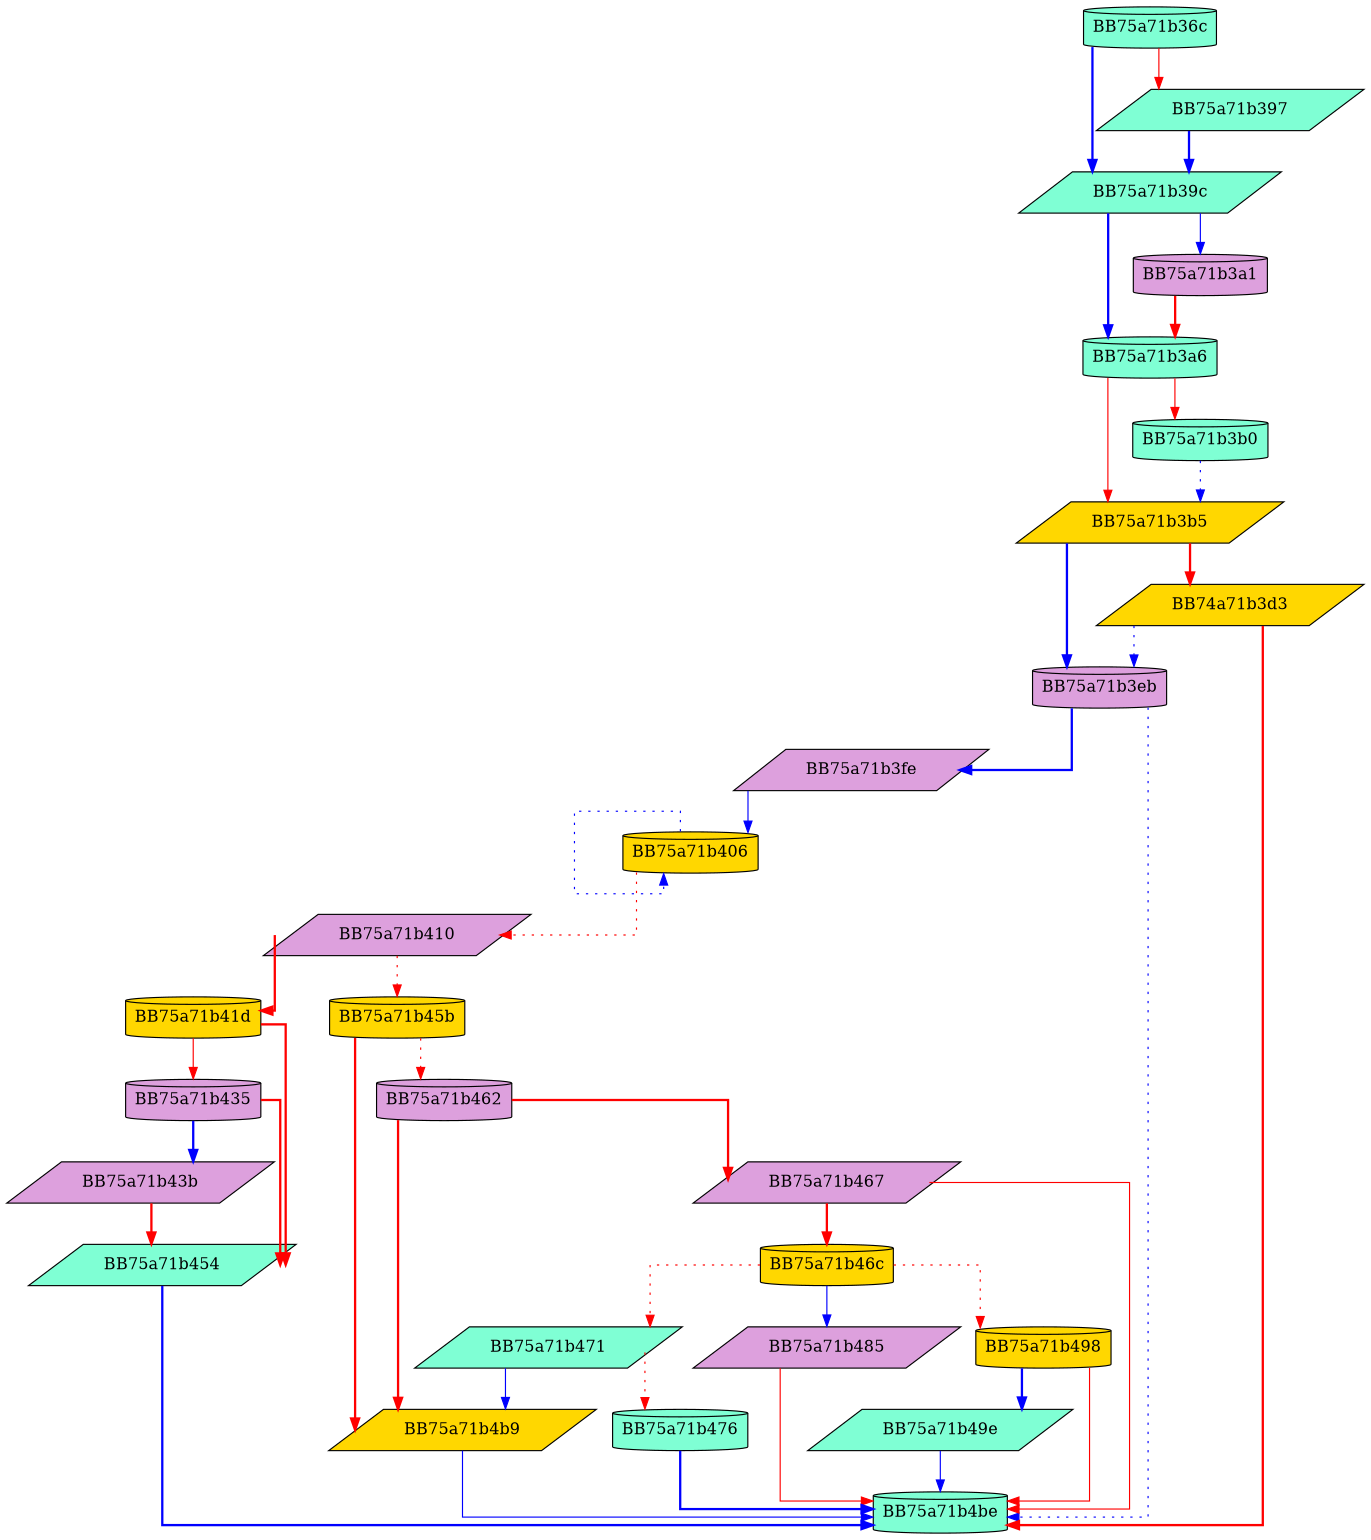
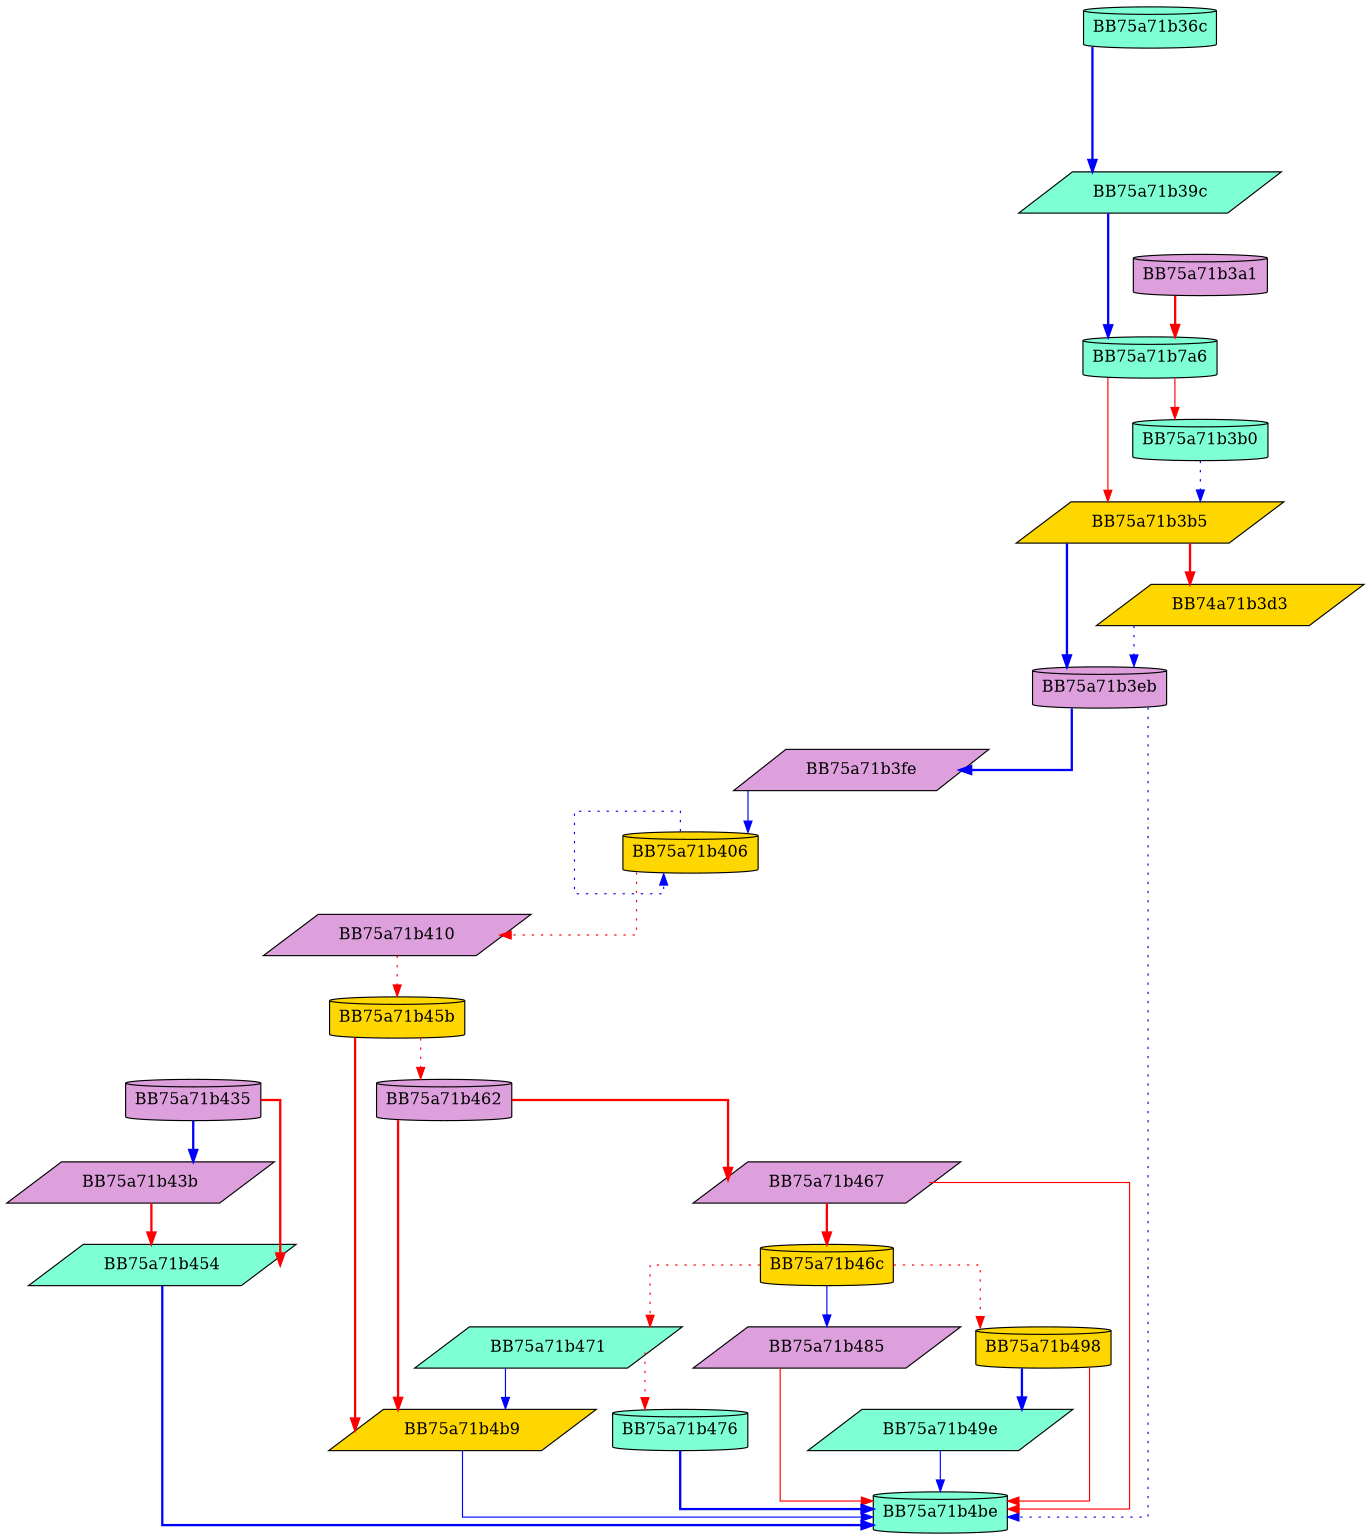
  digraph {
    splines=ortho
    node [fillcolor=aquamarine shape=cylinder style=filled]
    edge [color=red style=bold]
    BB75a71b39c [shape=parallelogram]
    BB75a71b36c
-   BB75a71b397 [shape=parallelogram]
-   BB75a71b3a6
+   BB75a71b3a6 [label=BB75a71b7a6]
    BB75a71b3a1 [fillcolor=plum]
    BB75a71b3b5 [fillcolor=gold shape=parallelogram]
    BB75a71b3b0
    BB75a71b3eb [fillcolor=plum]
    n9 [fillcolor=gold label=BB74a71b3d3 shape=parallelogram]
    BB75a71b4be
    BB75a71b3fe [fillcolor=plum shape=parallelogram]
    BB75a71b406 [fillcolor=gold]
    BB75a71b410 [fillcolor=plum shape=parallelogram]
    BB75a71b45b [fillcolor=gold]
-   BB75a71b41d [fillcolor=gold]
    BB75a71b4b9 [fillcolor=gold shape=parallelogram]
    BB75a71b462 [fillcolor=plum]
    BB75a71b454 [shape=parallelogram]
    BB75a71b435 [fillcolor=plum]
    BB75a71b467 [fillcolor=plum shape=parallelogram]
    BB75a71b43b [fillcolor=plum shape=parallelogram]
    BB75a71b46c [fillcolor=gold]
    BB75a71b485 [fillcolor=plum shape=parallelogram]
    BB75a71b471 [shape=parallelogram]
    BB75a71b498 [fillcolor=gold]
    BB75a71b476
    BB75a71b49e [shape=parallelogram]
    BB75a71b39c -> BB75a71b3a6 [color=blue]
-   BB75a71b39c -> BB75a71b3a1 [color=blue style=solid]
    BB75a71b36c -> BB75a71b39c [color=blue]
-   BB75a71b36c -> BB75a71b397 [style=solid]
-   BB75a71b397 -> BB75a71b39c [color=blue]
    BB75a71b3a6 -> BB75a71b3b5 [style=solid]
    BB75a71b3a6 -> BB75a71b3b0 [style=solid]
    BB75a71b3a1 -> BB75a71b3a6
    BB75a71b3b5 -> BB75a71b3eb [color=blue]
    BB75a71b3b5 -> n9
    BB75a71b3b0 -> BB75a71b3b5 [color=blue style=dotted]
    BB75a71b3eb -> BB75a71b4be [color=blue style=dotted]
    BB75a71b3eb -> BB75a71b3fe [color=blue]
    n9 -> BB75a71b3eb [color=blue style=dotted]
-   n9 -> BB75a71b4be
    BB75a71b3fe -> BB75a71b406 [color=blue style=solid]
    BB75a71b406 -> BB75a71b406 [color=blue style=dotted]
    BB75a71b406 -> BB75a71b410 [style=dotted]
    BB75a71b410 -> BB75a71b45b [style=dotted]
-   BB75a71b410 -> BB75a71b41d
    BB75a71b45b -> BB75a71b4b9
    BB75a71b45b -> BB75a71b462 [style=dotted]
-   BB75a71b41d -> BB75a71b454
-   BB75a71b41d -> BB75a71b435 [style=solid]
    BB75a71b4b9 -> BB75a71b4be [color=blue style=solid]
    BB75a71b462 -> BB75a71b4b9
    BB75a71b462 -> BB75a71b467
    BB75a71b454 -> BB75a71b4be [color=blue]
    BB75a71b435 -> BB75a71b454
    BB75a71b435 -> BB75a71b43b [color=blue]
    BB75a71b467 -> BB75a71b4be [style=solid]
    BB75a71b467 -> BB75a71b46c
    BB75a71b43b -> BB75a71b454
    BB75a71b46c -> BB75a71b485 [color=blue style=solid]
    BB75a71b46c -> BB75a71b471 [style=dotted]
    BB75a71b46c -> BB75a71b498 [style=dotted]
    BB75a71b485 -> BB75a71b4be [style=solid]
    BB75a71b471 -> BB75a71b4b9 [color=blue style=solid]
    BB75a71b471 -> BB75a71b476 [style=dotted]
    BB75a71b498 -> BB75a71b4be [style=solid]
    BB75a71b498 -> BB75a71b49e [color=blue]
    BB75a71b476 -> BB75a71b4be [color=blue]
    BB75a71b49e -> BB75a71b4be [color=blue style=solid]
  }
